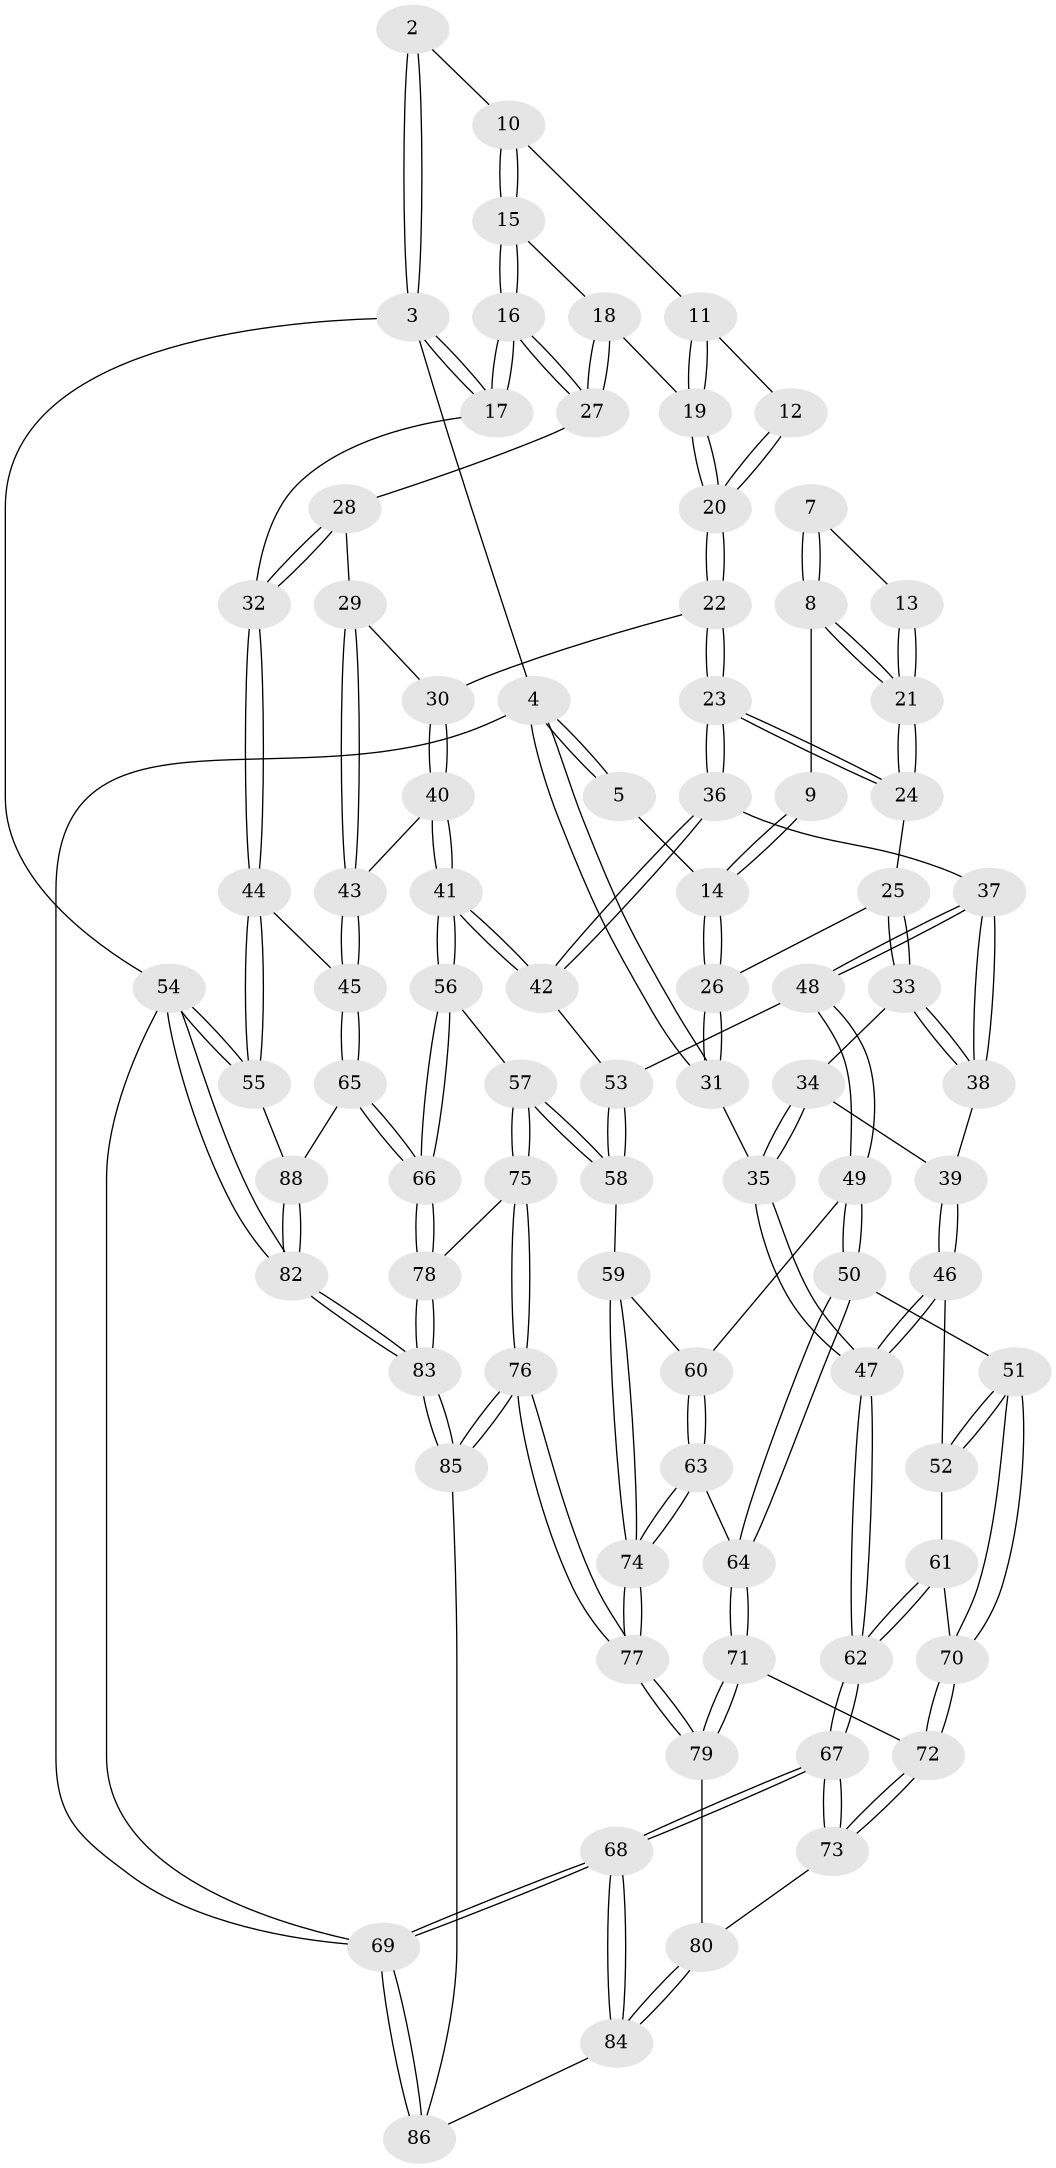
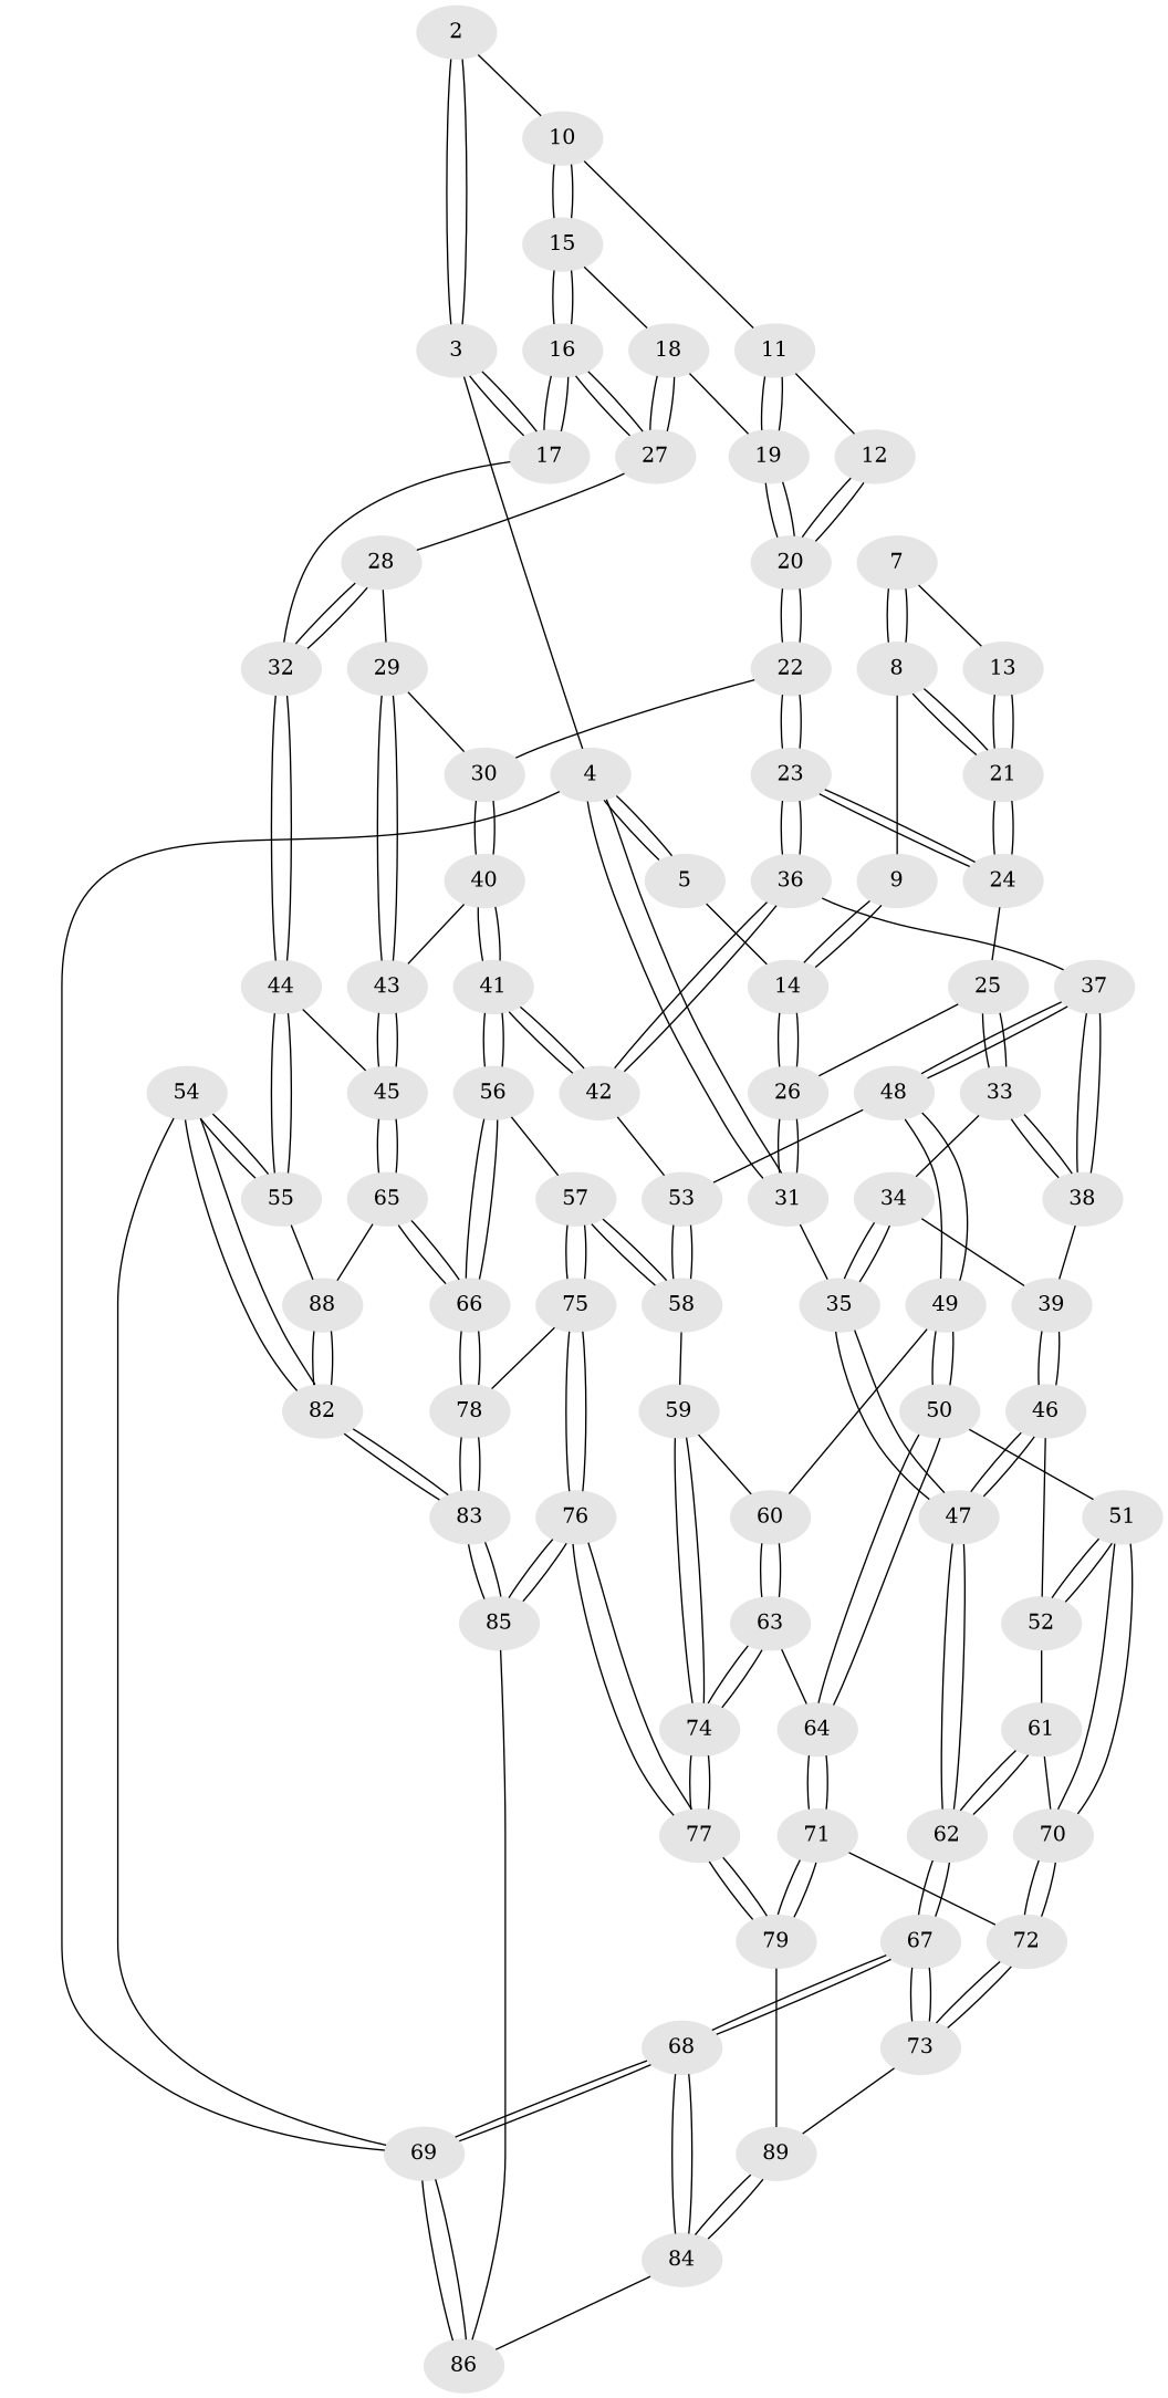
  graph {
    node [color=gray90 style=filled]
    2
    3
    10
    7
    8
    13
    4
    17
    54
    11
    15
    5
    31
    69
    32
    55
    82
    14
    35
    86
    26
    9
    21
    24
    12
    19
    16
    18
    20
    22
    27
    28
    44
    23
    30
    25
    36
    40
    37
    42
    33
    34
    38
    29
    43
    45
    41
    47
    39
    46
    62
    48
    53
    49
    52
    56
    57
    66
    58
    65
    n61 [label=88]
    61
    67
    50
    60
    51
    64
    63
    70
    71
    72
    59
    83
    75
    78
    76
    74
    77
    68
    73
    79
    84
-   80
+   80 [label=89]
    85
    2 -- 3
    2 -- 3
    2 -- 10
    3 -- 4
    3 -- 17
    3 -- 17
-   3 -- 54
    10 -- 11
    10 -- 15
    10 -- 15
    7 -- 8
    7 -- 8
    7 -- 13
    8 -- 9
    8 -- 21
    8 -- 21
    13 -- 21
    13 -- 21
    4 -- 5
    4 -- 5
    4 -- 31
    4 -- 31
    4 -- 69
    17 -- 32
    54 -- 69
    54 -- 55
    54 -- 55
    54 -- 82
    54 -- 82
    11 -- 12
    11 -- 19
    11 -- 19
    15 -- 16
    15 -- 16
    15 -- 18
    5 -- 14
    31 -- 35
    69 -- 86
    69 -- 86
    32 -- 44
    32 -- 44
    55 -- n61
    82 -- 83
    82 -- 83
    14 -- 26
    14 -- 26
    35 -- 47
    35 -- 47
    26 -- 31
    26 -- 31
    9 -- 14
    9 -- 14
    21 -- 24
    21 -- 24
    24 -- 25
    12 -- 20
    12 -- 20
    19 -- 20
    19 -- 20
    16 -- 17
    16 -- 17
    16 -- 27
    16 -- 27
    18 -- 19
    18 -- 27
    18 -- 27
    20 -- 22
    20 -- 22
    22 -- 23
    22 -- 23
    22 -- 30
    27 -- 28
    28 -- 32
    28 -- 32
    28 -- 29
    44 -- 55
    44 -- 55
    44 -- 45
    23 -- 24
    23 -- 24
    23 -- 36
    23 -- 36
    30 -- 40
    30 -- 40
    25 -- 26
    25 -- 33
    25 -- 33
    36 -- 37
    36 -- 42
    36 -- 42
    40 -- 43
    40 -- 41
    40 -- 41
    37 -- 38
    37 -- 38
    37 -- 48
    37 -- 48
    42 -- 53
    33 -- 34
    33 -- 38
    33 -- 38
    34 -- 35
    34 -- 35
    34 -- 39
    38 -- 39
    29 -- 30
    29 -- 43
    29 -- 43
    43 -- 45
    43 -- 45
    45 -- 65
    45 -- 65
    41 -- 42
    41 -- 42
    41 -- 56
    41 -- 56
    47 -- 62
    47 -- 62
    39 -- 46
    39 -- 46
    46 -- 47
    46 -- 47
    46 -- 52
    62 -- 67
    62 -- 67
    48 -- 53
    48 -- 49
    48 -- 49
    53 -- 58
    53 -- 58
    49 -- 50
    49 -- 50
    49 -- 60
    52 -- 61
    56 -- 57
    56 -- 66
    56 -- 66
    57 -- 58
    57 -- 58
    57 -- 75
    57 -- 75
    66 -- 78
    66 -- 78
    58 -- 59
    65 -- 66
    65 -- 66
    65 -- n61
    n61 -- 82
    n61 -- 82
    61 -- 62
    61 -- 62
    61 -- 70
    67 -- 68
    67 -- 68
    67 -- 73
    67 -- 73
    50 -- 51
    50 -- 64
    50 -- 64
    60 -- 63
    60 -- 63
    51 -- 52
    51 -- 52
    51 -- 70
    51 -- 70
    64 -- 71
    64 -- 71
    63 -- 64
    63 -- 74
    63 -- 74
    70 -- 72
    70 -- 72
    71 -- 72
    71 -- 79
    71 -- 79
    72 -- 73
    72 -- 73
    59 -- 60
    59 -- 74
    59 -- 74
    83 -- 85
    83 -- 85
    75 -- 78
    75 -- 76
    75 -- 76
    78 -- 83
    78 -- 83
    76 -- 77
    76 -- 77
    76 -- 85
    76 -- 85
    74 -- 77
    74 -- 77
    77 -- 79
    77 -- 79
    68 -- 69
    68 -- 69
    68 -- 84
    68 -- 84
    73 -- 80
    79 -- 80
    84 -- 86
    80 -- 84
    80 -- 84
    85 -- 86
  }
